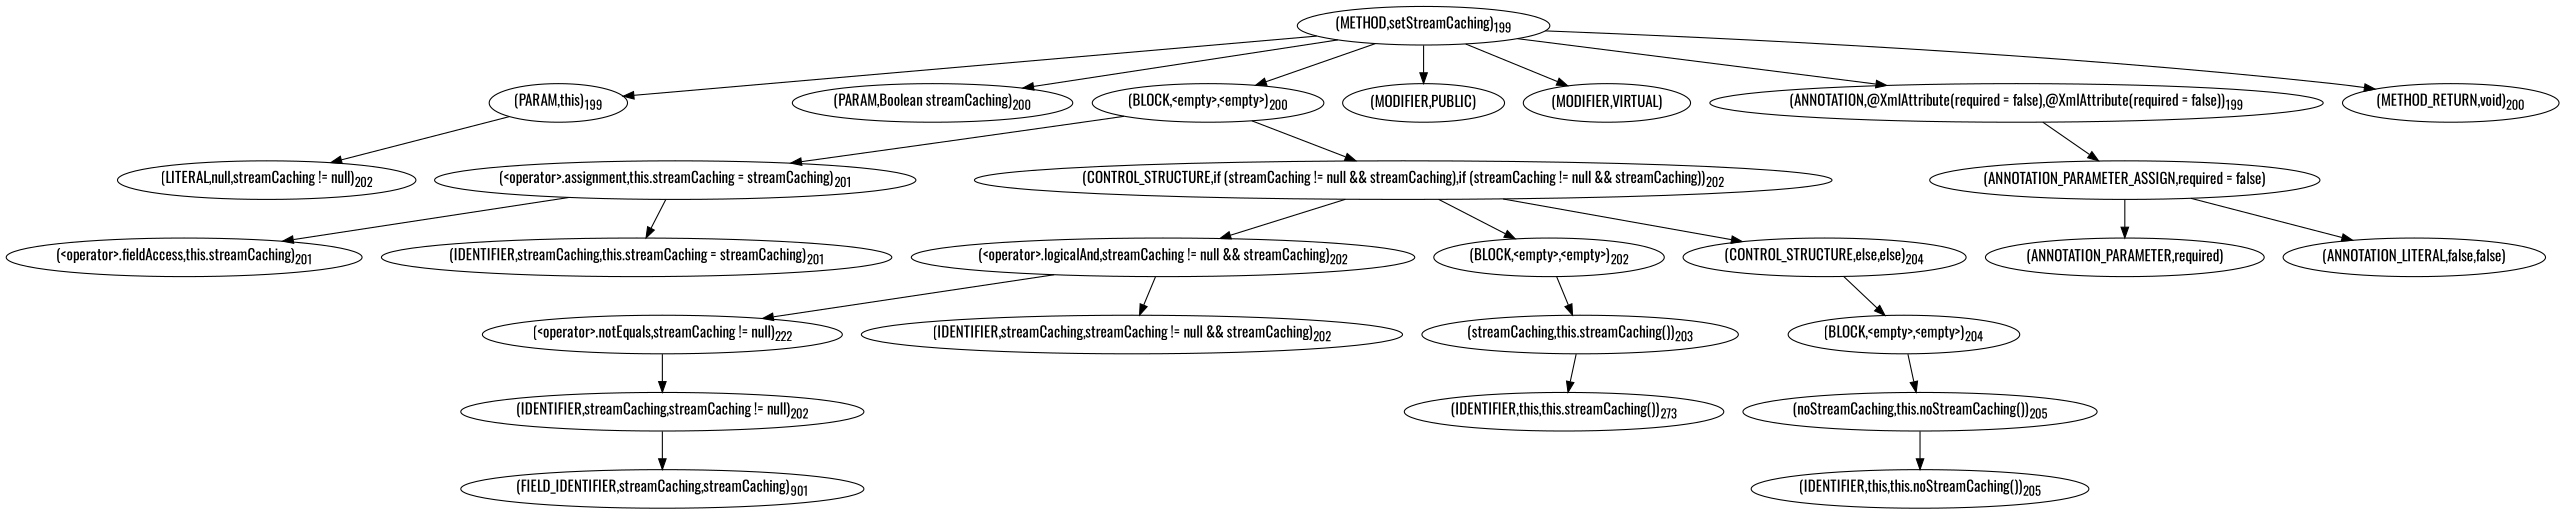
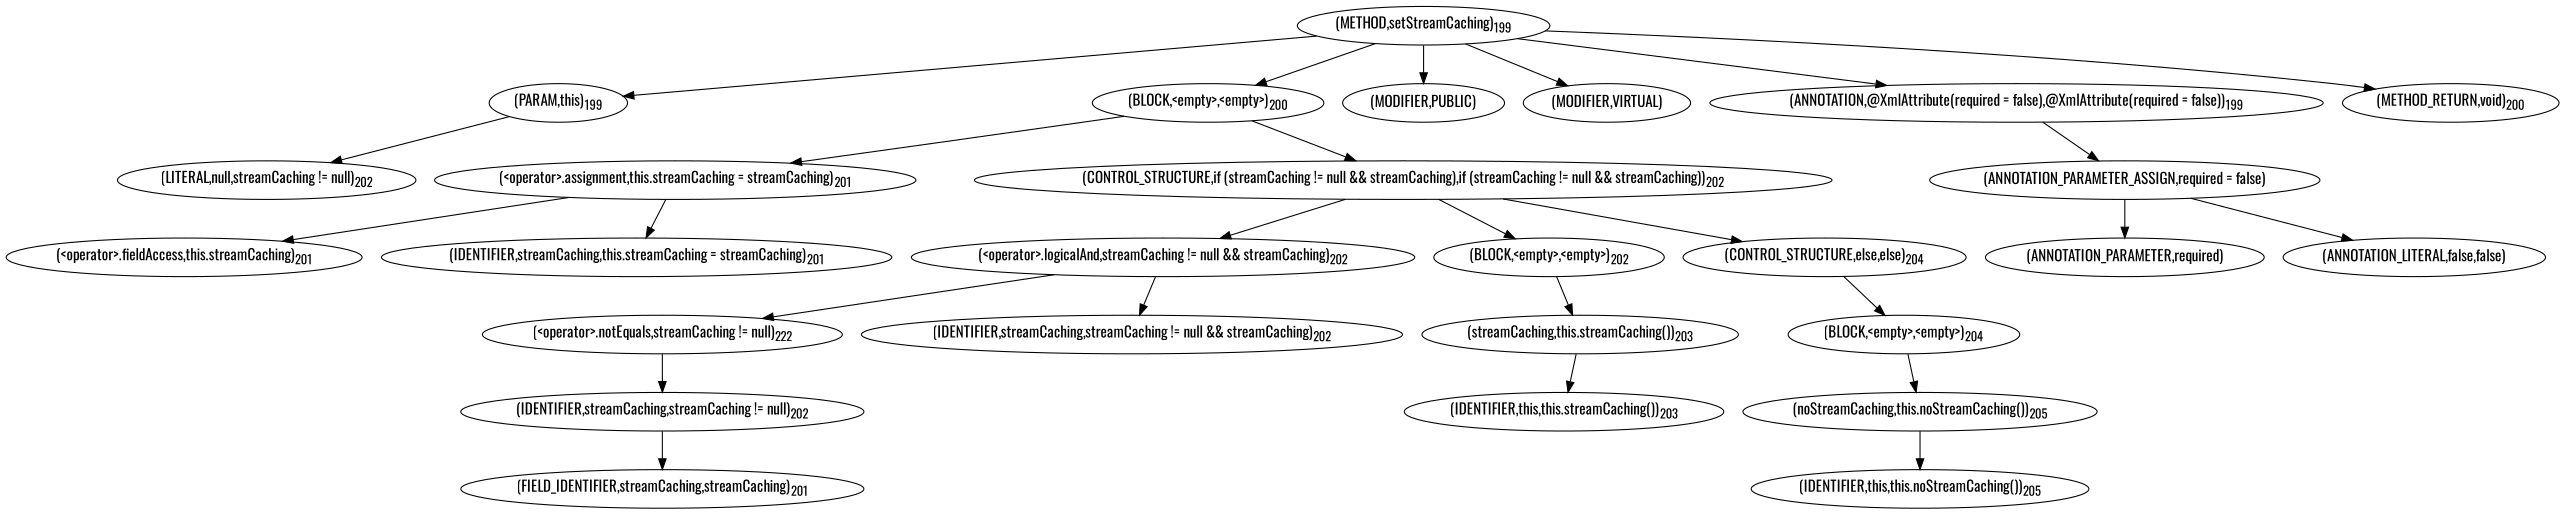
  digraph {
    fontname=Oswald
    node [fontname=Oswald]
    edge [fontname=Oswald]
    n1 [label=<(METHOD,setStreamCaching)<SUB>199</SUB>>]
    n2 [label=<(PARAM,this)<SUB>199</SUB>>]
-   n3 [label=<(PARAM,Boolean streamCaching)<SUB>200</SUB>>]
    n4 [label=<(BLOCK,&lt;empty&gt;,&lt;empty&gt;)<SUB>200</SUB>>]
    n5 [label=<(MODIFIER,PUBLIC)>]
    n6 [label=<(MODIFIER,VIRTUAL)>]
    n7 [label=<(ANNOTATION,@XmlAttribute(required = false),@XmlAttribute(required = false))<SUB>199</SUB>>]
    n8 [label=<(METHOD_RETURN,void)<SUB>200</SUB>>]
    n9 [label=<(LITERAL,null,streamCaching != null)<SUB>202</SUB>>]
    n10 [label=<(&lt;operator&gt;.assignment,this.streamCaching = streamCaching)<SUB>201</SUB>>]
    n11 [label=<(CONTROL_STRUCTURE,if (streamCaching != null &amp;&amp; streamCaching),if (streamCaching != null &amp;&amp; streamCaching))<SUB>202</SUB>>]
    n12 [label=<(ANNOTATION_PARAMETER_ASSIGN,required = false)>]
    n13 [label=<(&lt;operator&gt;.fieldAccess,this.streamCaching)<SUB>201</SUB>>]
    n14 [label=<(IDENTIFIER,streamCaching,this.streamCaching = streamCaching)<SUB>201</SUB>>]
    n15 [label=<(&lt;operator&gt;.logicalAnd,streamCaching != null &amp;&amp; streamCaching)<SUB>202</SUB>>]
    n16 [label=<(BLOCK,&lt;empty&gt;,&lt;empty&gt;)<SUB>202</SUB>>]
    n17 [label=<(CONTROL_STRUCTURE,else,else)<SUB>204</SUB>>]
-   n18 [label=<(FIELD_IDENTIFIER,streamCaching,streamCaching)<SUB>901</SUB>>]
+   n18 [label=<(FIELD_IDENTIFIER,streamCaching,streamCaching)<SUB>201</SUB>>]
    n19 [label=<(&lt;operator&gt;.notEquals,streamCaching != null)<SUB>222</SUB>>]
    n20 [label=<(IDENTIFIER,streamCaching,streamCaching != null &amp;&amp; streamCaching)<SUB>202</SUB>>]
    n21 [label=<(streamCaching,this.streamCaching())<SUB>203</SUB>>]
    n22 [label=<(BLOCK,&lt;empty&gt;,&lt;empty&gt;)<SUB>204</SUB>>]
    n23 [label=<(IDENTIFIER,streamCaching,streamCaching != null)<SUB>202</SUB>>]
-   n24 [label=<(IDENTIFIER,this,this.streamCaching())<SUB>273</SUB>>]
+   n24 [label=<(IDENTIFIER,this,this.streamCaching())<SUB>203</SUB>>]
    n25 [label=<(noStreamCaching,this.noStreamCaching())<SUB>205</SUB>>]
    n26 [label=<(IDENTIFIER,this,this.noStreamCaching())<SUB>205</SUB>>]
    n27 [label=<(ANNOTATION_PARAMETER,required)>]
    n28 [label=<(ANNOTATION_LITERAL,false,false)>]
    n1 -> n2
-   n1 -> n3
    n1 -> n4
    n1 -> n5
    n1 -> n6
    n1 -> n7
    n1 -> n8
    n2 -> n9
    n4 -> n10
    n4 -> n11
    n7 -> n12
    n10 -> n13
    n10 -> n14
    n11 -> n15
    n11 -> n16
    n11 -> n17
    n12 -> n27
    n12 -> n28
    n15 -> n19
    n15 -> n20
    n16 -> n21
    n17 -> n22
    n19 -> n23
    n21 -> n24
    n22 -> n25
    n23 -> n18
    n25 -> n26
  }
